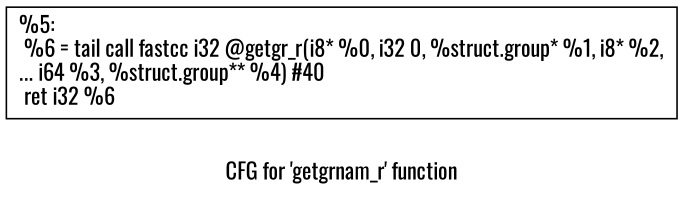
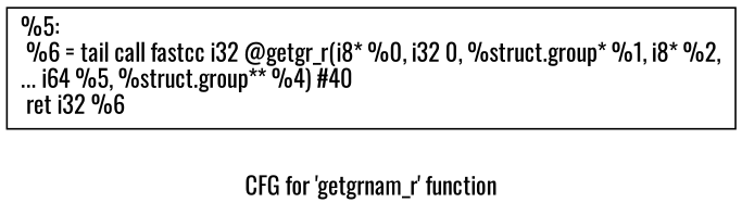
  digraph {
    label="CFG for 'getgrnam_r' function"
    fontname=Oswald
-   n1 [label="{%5:\l  %6 = tail call fastcc i32 @getgr_r(i8* %0, i32 0, %struct.group* %1, i8* %2,\l... i64 %3, %struct.group** %4) #40\l  ret i32 %6\l}" shape=record fontname=Oswald]
+   n1 [label="{%5:\l  %6 = tail call fastcc i32 @getgr_r(i8* %0, i32 0, %struct.group* %1, i8* %2,\l... i64 %5, %struct.group** %4) #40\l  ret i32 %6\l}" shape=record fontname=Oswald]
  }
